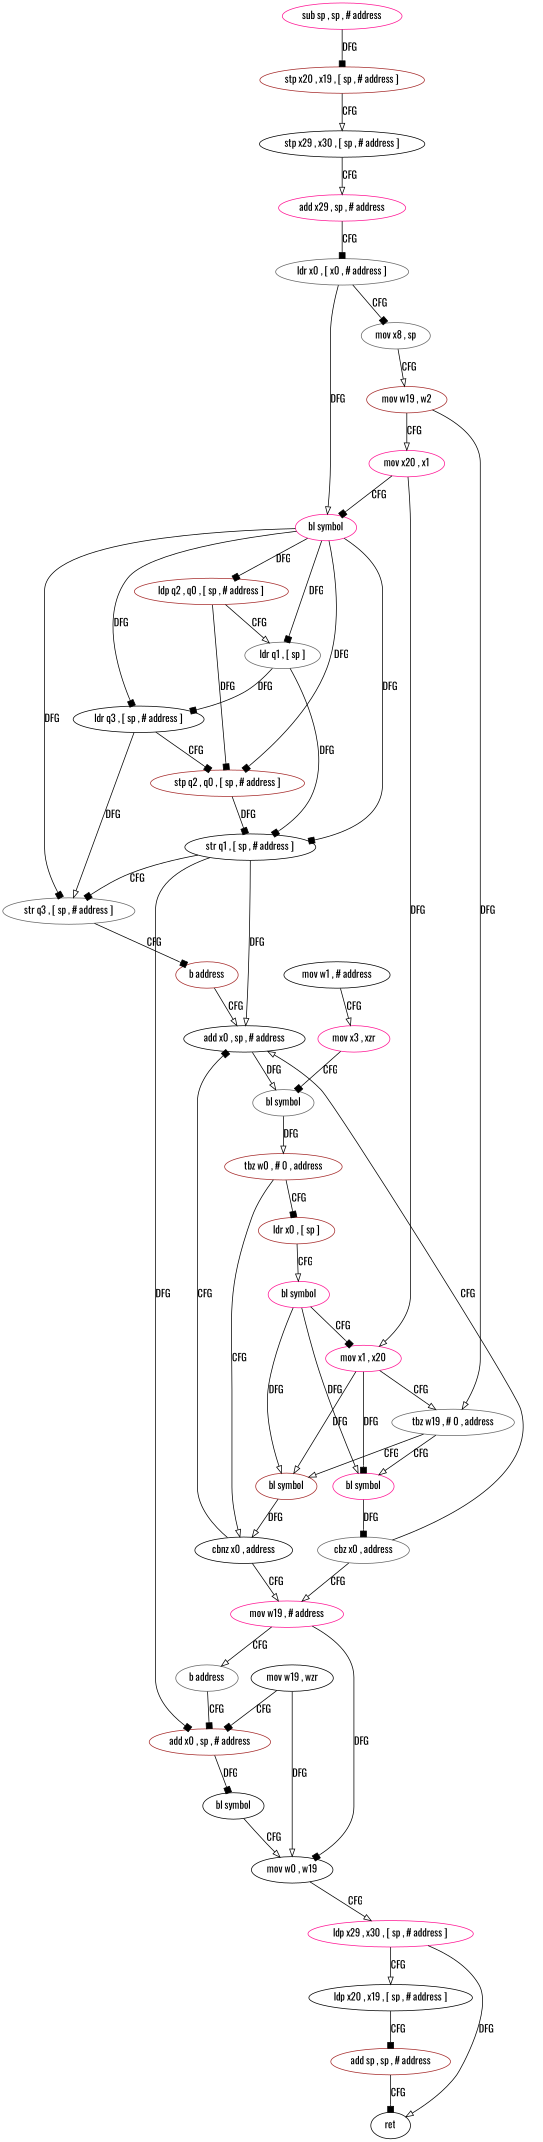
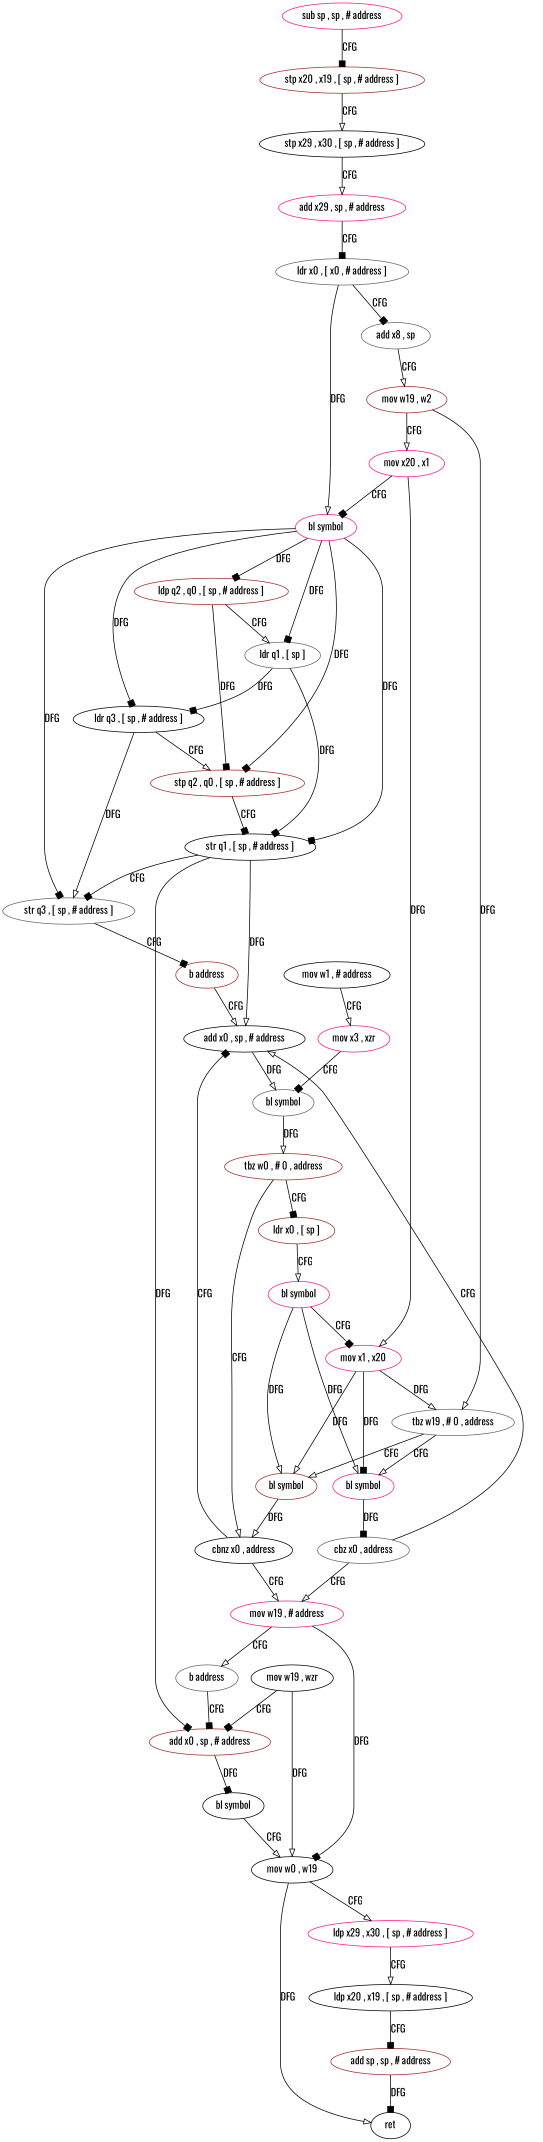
  digraph {
    fontname=Oswald
    node [color=black fontname=Oswald]
    edge [arrowhead=onormal fontname=Oswald]
    n1 [color=deeppink label="sub sp , sp , # address"]
    n2 [color=brown label="stp x20 , x19 , [ sp , # address ]"]
    n3 [label="stp x29 , x30 , [ sp , # address ]"]
    n4 [color=deeppink label="add x29 , sp , # address"]
    n5 [color=gray40 label="ldr x0 , [ x0 , # address ]"]
-   n6 [color=gray40 label="mov x8 , sp"]
+   n6 [color=gray40 label="add x8 , sp"]
    n7 [color=deeppink label="bl symbol"]
    n8 [color=brown label="mov w19 , w2"]
    n9 [color=brown label="ldp q2 , q0 , [ sp , # address ]"]
    n10 [color=gray40 label="ldr q1 , [ sp ]"]
    n11 [label="ldr q3 , [ sp , # address ]"]
    n12 [color=brown label="stp q2 , q0 , [ sp , # address ]"]
    n13 [label="str q1 , [ sp , # address ]"]
    n14 [color=gray40 label="str q3 , [ sp , # address ]"]
    n15 [color=deeppink label="mov x20 , x1"]
    n16 [color=gray40 label="tbz w19 , # 0 , address"]
    n17 [color=deeppink label="mov x1 , x20"]
    n18 [color=brown label="bl symbol"]
    n19 [color=deeppink label="bl symbol"]
    n20 [label="add x0 , sp , # address"]
    n21 [color=brown label="add x0 , sp , # address"]
    n22 [color=brown label="b address"]
    n23 [color=gray40 label="bl symbol"]
    n24 [label="bl symbol"]
    n25 [color=brown label="tbz w0 , # 0 , address"]
    n26 [label="mov w1 , # address"]
    n27 [color=deeppink label="mov x3 , xzr"]
    n28 [color=brown label="ldr x0 , [ sp ]"]
    n29 [label="cbnz x0 , address"]
    n30 [label="mov w19 , wzr"]
    n31 [label="mov w0 , w19"]
    n32 [color=deeppink label="bl symbol"]
    n33 [color=deeppink label="ldp x29 , x30 , [ sp , # address ]"]
    n34 [label=ret]
    n35 [color=gray40 label="cbz x0 , address"]
    n36 [color=deeppink label="mov w19 , # address"]
    n37 [color=gray40 label="b address"]
    n38 [label="ldp x20 , x19 , [ sp , # address ]"]
    n39 [color=brown label="add sp , sp , # address"]
-   n1 -> n2 [arrowhead=box label=DFG]
+   n1 -> n2 [arrowhead=box label=CFG]
    n2 -> n3 [label=CFG]
    n3 -> n4 [label=CFG]
    n4 -> n5 [arrowhead=box label=CFG]
    n5 -> n6 [arrowhead=box label=CFG]
    n5 -> n7 [label=DFG]
    n6 -> n8 [label=CFG]
    n7 -> n9 [arrowhead=box label=DFG]
    n7 -> n10 [arrowhead=box label=DFG]
    n7 -> n11 [arrowhead=box label=DFG]
    n7 -> n12 [arrowhead=box label=DFG]
    n7 -> n13 [arrowhead=box label=DFG]
    n7 -> n14 [arrowhead=box label=DFG]
    n8 -> n15 [label=CFG]
    n8 -> n16 [label=DFG]
    n9 -> n10 [label=CFG]
    n9 -> n12 [arrowhead=box label=DFG]
    n10 -> n11 [arrowhead=box label=DFG]
    n10 -> n13 [arrowhead=box label=DFG]
-   n11 -> n12 [arrowhead=box label=CFG]
+   n11 -> n12 [label=CFG]
    n11 -> n14 [label=DFG]
-   n12 -> n13 [arrowhead=box label=DFG]
+   n12 -> n13 [arrowhead=box label=CFG]
    n13 -> n14 [arrowhead=box label=CFG]
    n13 -> n20 [label=DFG]
    n13 -> n21 [arrowhead=box label=DFG]
    n14 -> n22 [arrowhead=box label=CFG]
    n15 -> n7 [arrowhead=box label=CFG]
    n15 -> n17 [label=DFG]
    n16 -> n18 [label=CFG]
    n16 -> n19 [label=CFG]
-   n17 -> n16 [label=CFG]
+   n17 -> n16 [label=DFG]
    n17 -> n18 [label=DFG]
    n17 -> n19 [arrowhead=box label=DFG]
    n18 -> n29 [label=DFG]
    n19 -> n35 [arrowhead=box label=DFG]
    n20 -> n23 [label=DFG]
    n21 -> n24 [arrowhead=box label=DFG]
    n22 -> n20 [label=CFG]
    n23 -> n25 [label=DFG]
    n24 -> n31 [label=CFG]
    n25 -> n28 [arrowhead=box label=CFG]
    n25 -> n29 [label=CFG]
    n26 -> n27 [label=CFG]
    n27 -> n23 [arrowhead=box label=CFG]
    n28 -> n32 [label=CFG]
    n29 -> n20 [arrowhead=box label=CFG]
    n29 -> n36 [label=CFG]
    n30 -> n21 [arrowhead=box label=CFG]
    n30 -> n31 [label=DFG]
    n31 -> n33 [label=CFG]
-   n33 -> n34 [label=DFG]
+   n31 -> n34 [label=DFG]
    n32 -> n17 [arrowhead=box label=CFG]
    n32 -> n18 [label=DFG]
    n32 -> n19 [label=DFG]
    n33 -> n38 [label=CFG]
    n35 -> n20 [label=CFG]
    n35 -> n36 [label=CFG]
    n36 -> n31 [arrowhead=box label=DFG]
    n36 -> n37 [label=CFG]
    n37 -> n21 [arrowhead=box label=CFG]
    n38 -> n39 [arrowhead=box label=CFG]
-   n39 -> n34 [arrowhead=box label=CFG]
+   n39 -> n34 [arrowhead=box label=DFG]
  }
